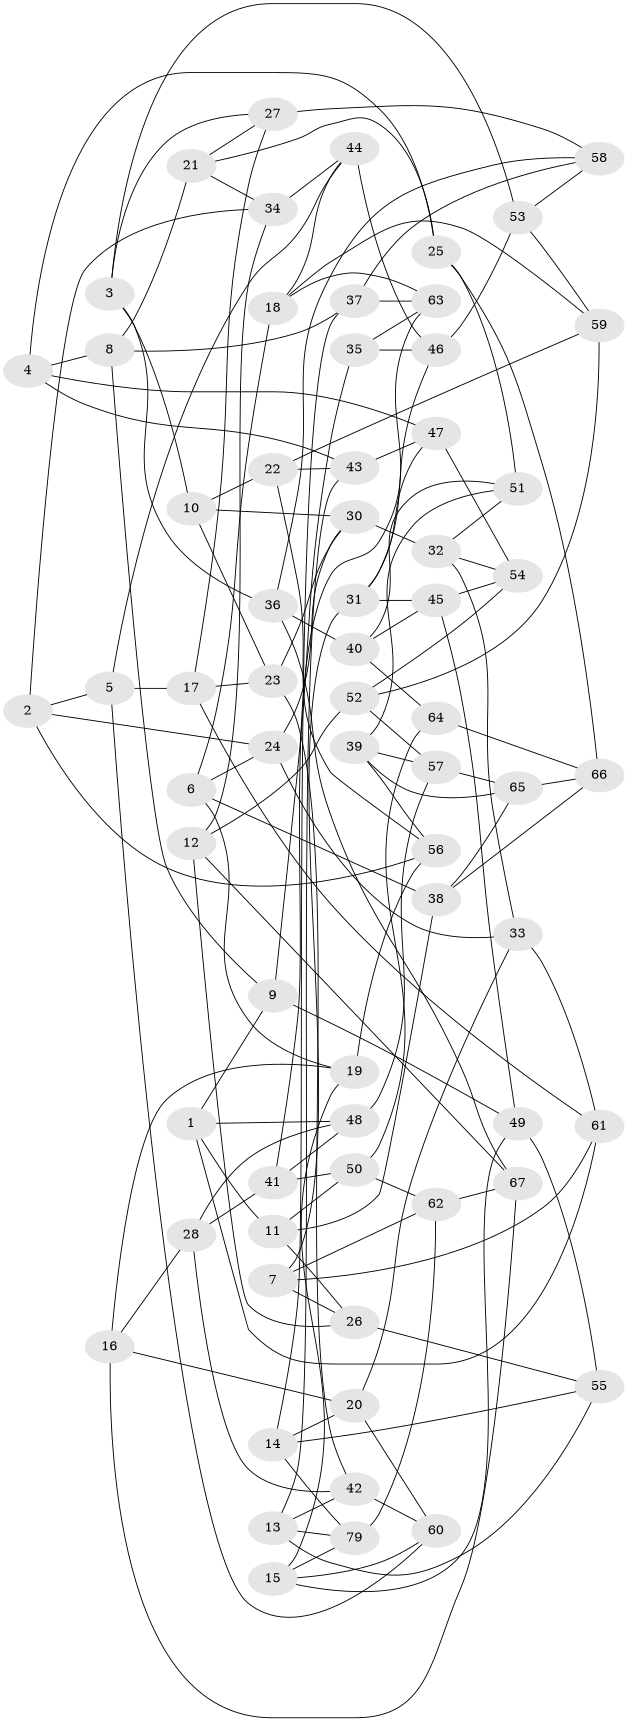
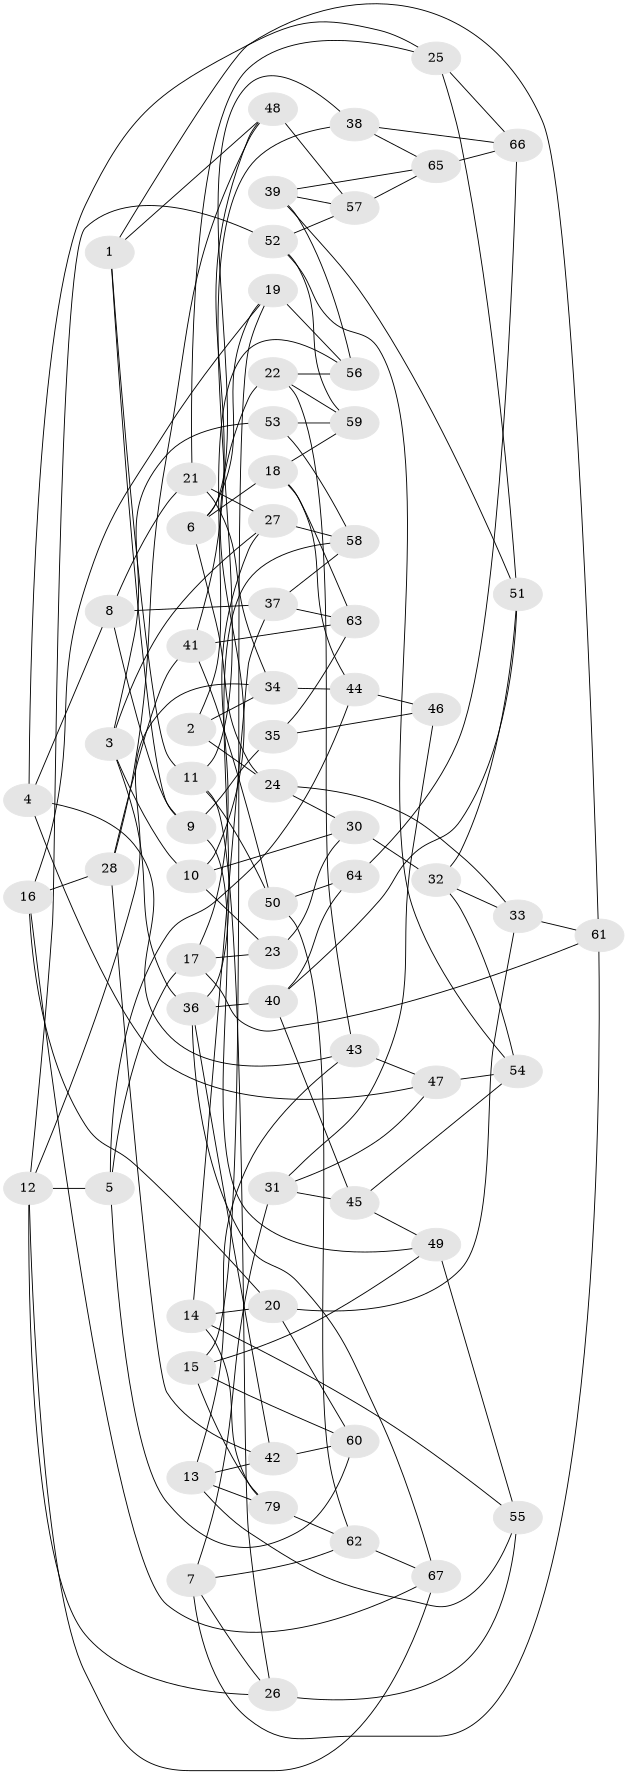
  graph {
    rankdir=LR
    node [color=gray90 style=filled]
    1
    9
    11
    48
    61
    35
    49
    38
    26
    50
    57
    2
    5
    24
    34
    56
    17
    44
    60
    30
    33
    3
    10
    27
    36
    53
    22
    23
    58
    67
    40
    59
    4
    8
    25
    43
    47
    21
    37
    51
    66
    54
    46
    6
    18
    19
    63
    65
    7
    31
    62
    55
    45
    42
    32
    64
    12
    52
    13
    n60 [label=79]
    14
    20
    15
    16
    28
    41
    39
    1 -- 9
    1 -- 11
    1 -- 48
    1 -- 61
    9 -- 35
    9 -- 49
    11 -- 38
    11 -- 26
    11 -- 50
    48 -- 57
    35 -- 46
    35 -- 63
    49 -- 55
    38 -- 66
    38 -- 65
    26 -- 55
    50 -- 62
    50 -- 64
    57 -- 65
-   2 -- 5
+   12 -- 5
    2 -- 24
    2 -- 34
    2 -- 56
    5 -- 17
    5 -- 44
    5 -- 60
    24 -- 30
    24 -- 33
    34 -- 44
    17 -- 61
    17 -- 27
    17 -- 23
    44 -- 46
    30 -- 32
    33 -- 61
    3 -- 10
    3 -- 27
    3 -- 36
    3 -- 53
    10 -- 30
    10 -- 22
    10 -- 23
    27 -- 58
    36 -- 58
    36 -- 67
    36 -- 40
    53 -- 58
    53 -- 59
    22 -- 56
    22 -- 59
    22 -- 43
    23 -- 30
-   23 -- 42
+   36 -- 42
    40 -- 51
    40 -- 45
    40 -- 64
    4 -- 8
    4 -- 25
    4 -- 43
    4 -- 47
    8 -- 9
    8 -- 21
    8 -- 37
    25 -- 51
    25 -- 66
    43 -- 47
    47 -- 54
    21 -- 34
    21 -- 27
    21 -- 25
    37 -- 58
    37 -- 63
-   46 -- 53
    6 -- 38
    6 -- 24
    6 -- 18
    6 -- 19
    18 -- 44
    18 -- 59
    18 -- 63
    19 -- 56
    65 -- 66
    7 -- 61
    7 -- 26
    7 -- 31
    7 -- 62
    31 -- 47
    31 -- 46
    31 -- 45
    62 -- 67
    45 -- 49
    45 -- 54
    42 -- 60
    32 -- 33
    32 -- 51
    32 -- 54
    64 -- 66
    12 -- 26
    12 -- 34
    12 -- 67
    12 -- 52
    52 -- 57
    52 -- 59
    52 -- 54
    13 -- 43
    13 -- 55
    13 -- 42
    13 -- n60
    n60 -- 62
    14 -- 37
    14 -- 55
    14 -- n60
    14 -- 20
    20 -- 60
    20 -- 33
    15 -- 49
    15 -- 60
    15 -- 19
    15 -- n60
    16 -- 67
    16 -- 19
    16 -- 20
    16 -- 28
    28 -- 48
    28 -- 42
    28 -- 41
    41 -- 48
    41 -- 50
    41 -- 63
    39 -- 57
    39 -- 56
    39 -- 51
    39 -- 65
  }
